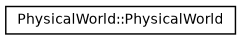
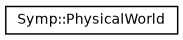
  digraph {
    rankdir=LR
-   n1 [color=black fillcolor=white fontname=Helvetica fontsize=10 height=0.2 label="PhysicalWorld::PhysicalWorld" shape=record style=filled width=0.4]
+   n1 [color=black fillcolor=white fontname=Helvetica fontsize=10 height=0.2 label="Symp::PhysicalWorld" shape=record style=filled width=0.4]
  }
